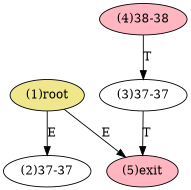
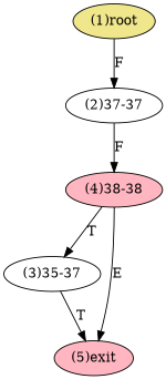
  digraph {
    node [fillcolor=white style=filled]
    n1 [fillcolor=khaki label="(1)root"]
    n2 [label="(2)37-37"]
    n3 [fillcolor=lightpink label="(4)38-38"]
-   n4 [label="(3)37-37"]
+   n4 [label="(3)35-37"]
    n5 [fillcolor=lightpink label="(5)exit"]
-   n1 -> n2 [label=E]
+   n1 -> n2 [label=F]
+   n2 -> n3 [label=F]
    n3 -> n4 [label=T]
-   n1 -> n5 [label=E]
+   n3 -> n5 [label=E]
    n4 -> n5 [label=T]
  }
